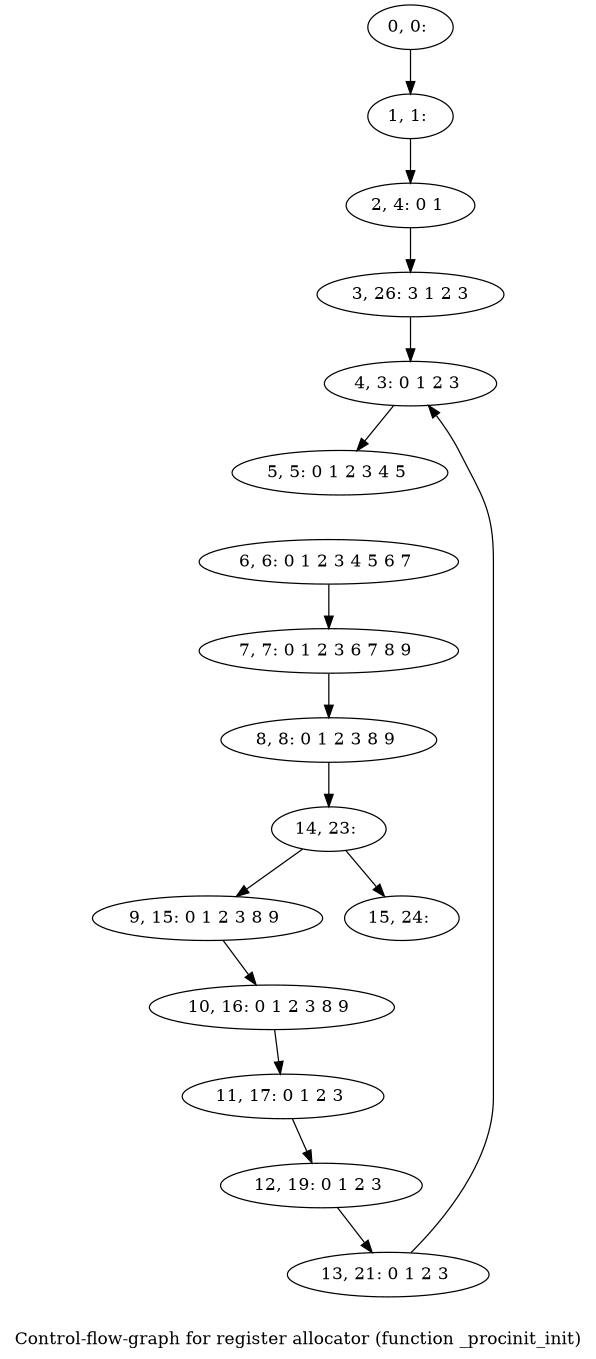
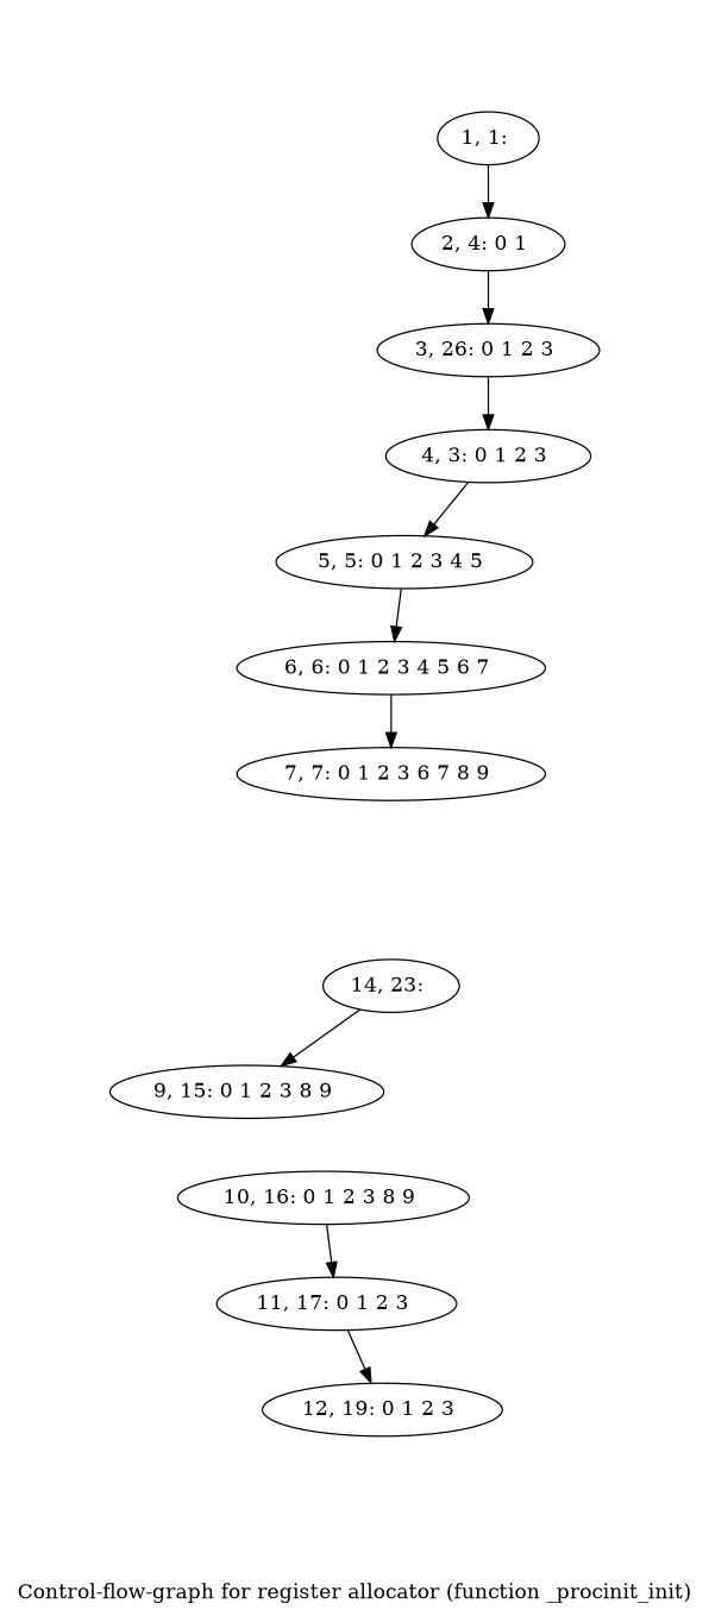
  digraph {
    label="Control-flow-graph for register allocator (function _procinit_init)"
-   n1 [label="0, 0: "]
    n2 [label="1, 1: "]
    n3 [label="2, 4: 0 1 "]
-   n4 [label="3, 26: 3 1 2 3"]
+   n4 [label="3, 26: 0 1 2 3 "]
    n5 [label="4, 3: 0 1 2 3 "]
    n6 [label="5, 5: 0 1 2 3 4 5 "]
    n7 [label="6, 6: 0 1 2 3 4 5 6 7 "]
    n8 [label="7, 7: 0 1 2 3 6 7 8 9 "]
-   n9 [label="8, 8: 0 1 2 3 8 9 "]
    n10 [label="14, 23: "]
    n11 [label="9, 15: 0 1 2 3 8 9 "]
    n12 [label="10, 16: 0 1 2 3 8 9 "]
-   n13 [label="15, 24: "]
    n14 [label="11, 17: 0 1 2 3 "]
    n15 [label="12, 19: 0 1 2 3 "]
-   n16 [label="13, 21: 0 1 2 3 "]
-   n1 -> n2
    n2 -> n3
    n3 -> n4
    n4 -> n5
    n5 -> n6
+   n6 -> n7
    n7 -> n8
-   n8 -> n9
-   n9 -> n10
    n10 -> n11
-   n10 -> n13
-   n11 -> n12
    n12 -> n14
    n14 -> n15
-   n15 -> n16
-   n16 -> n5
  }
